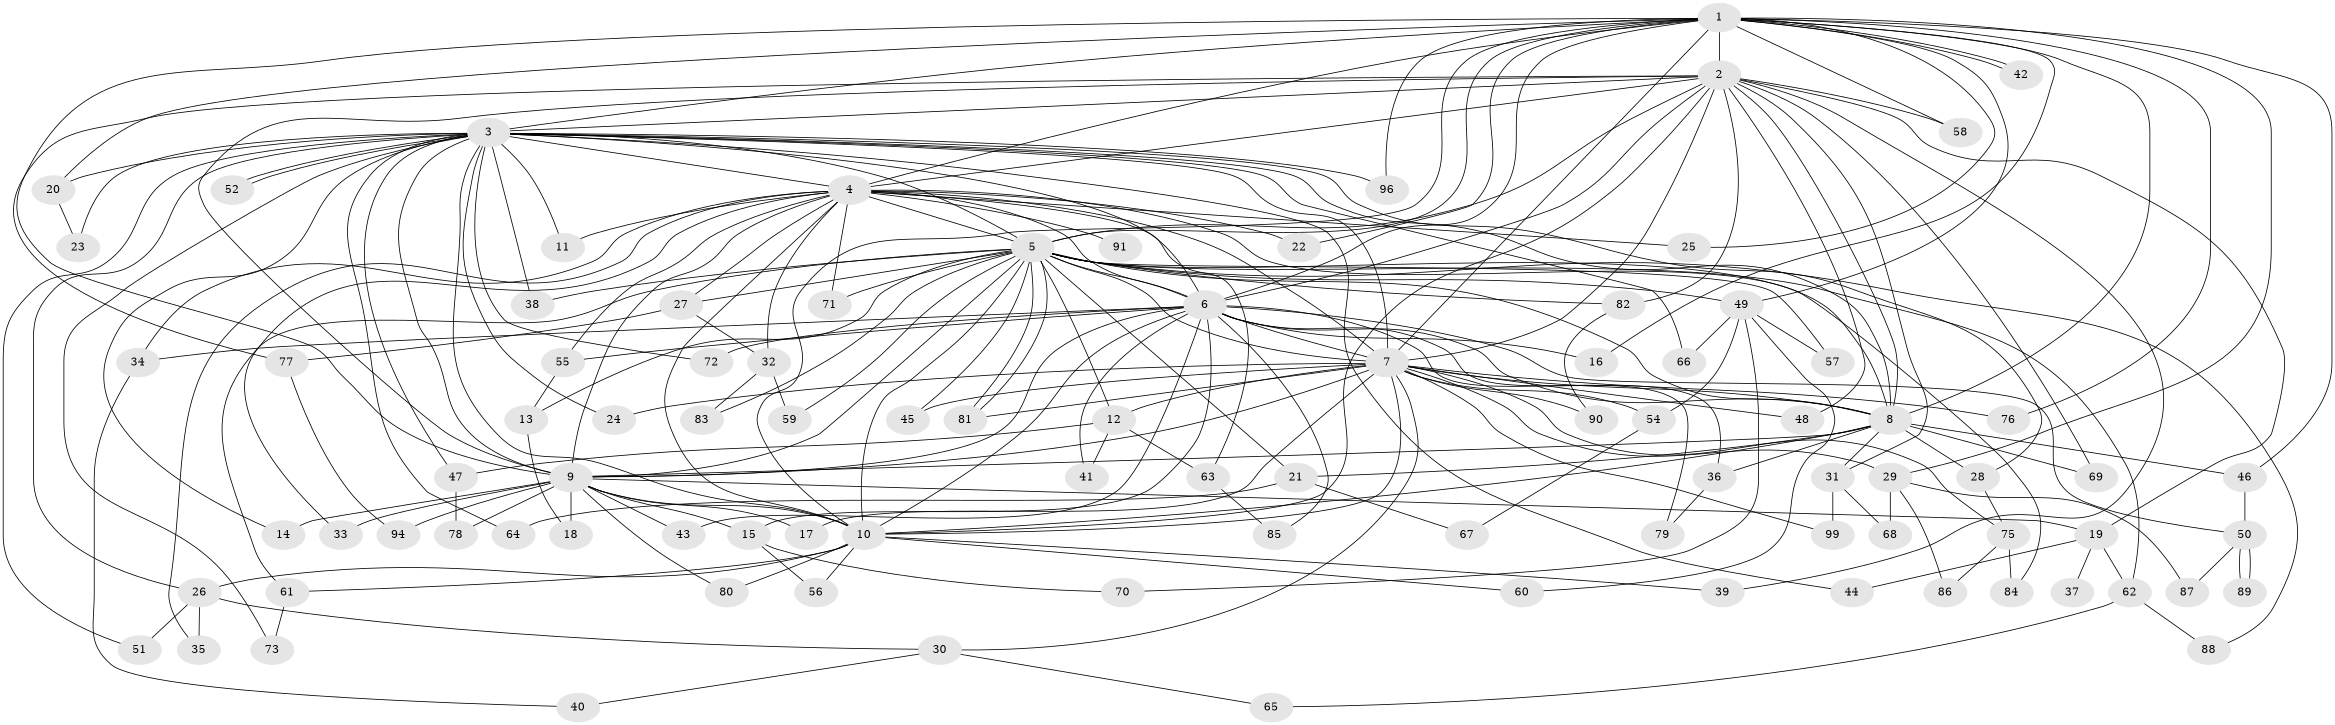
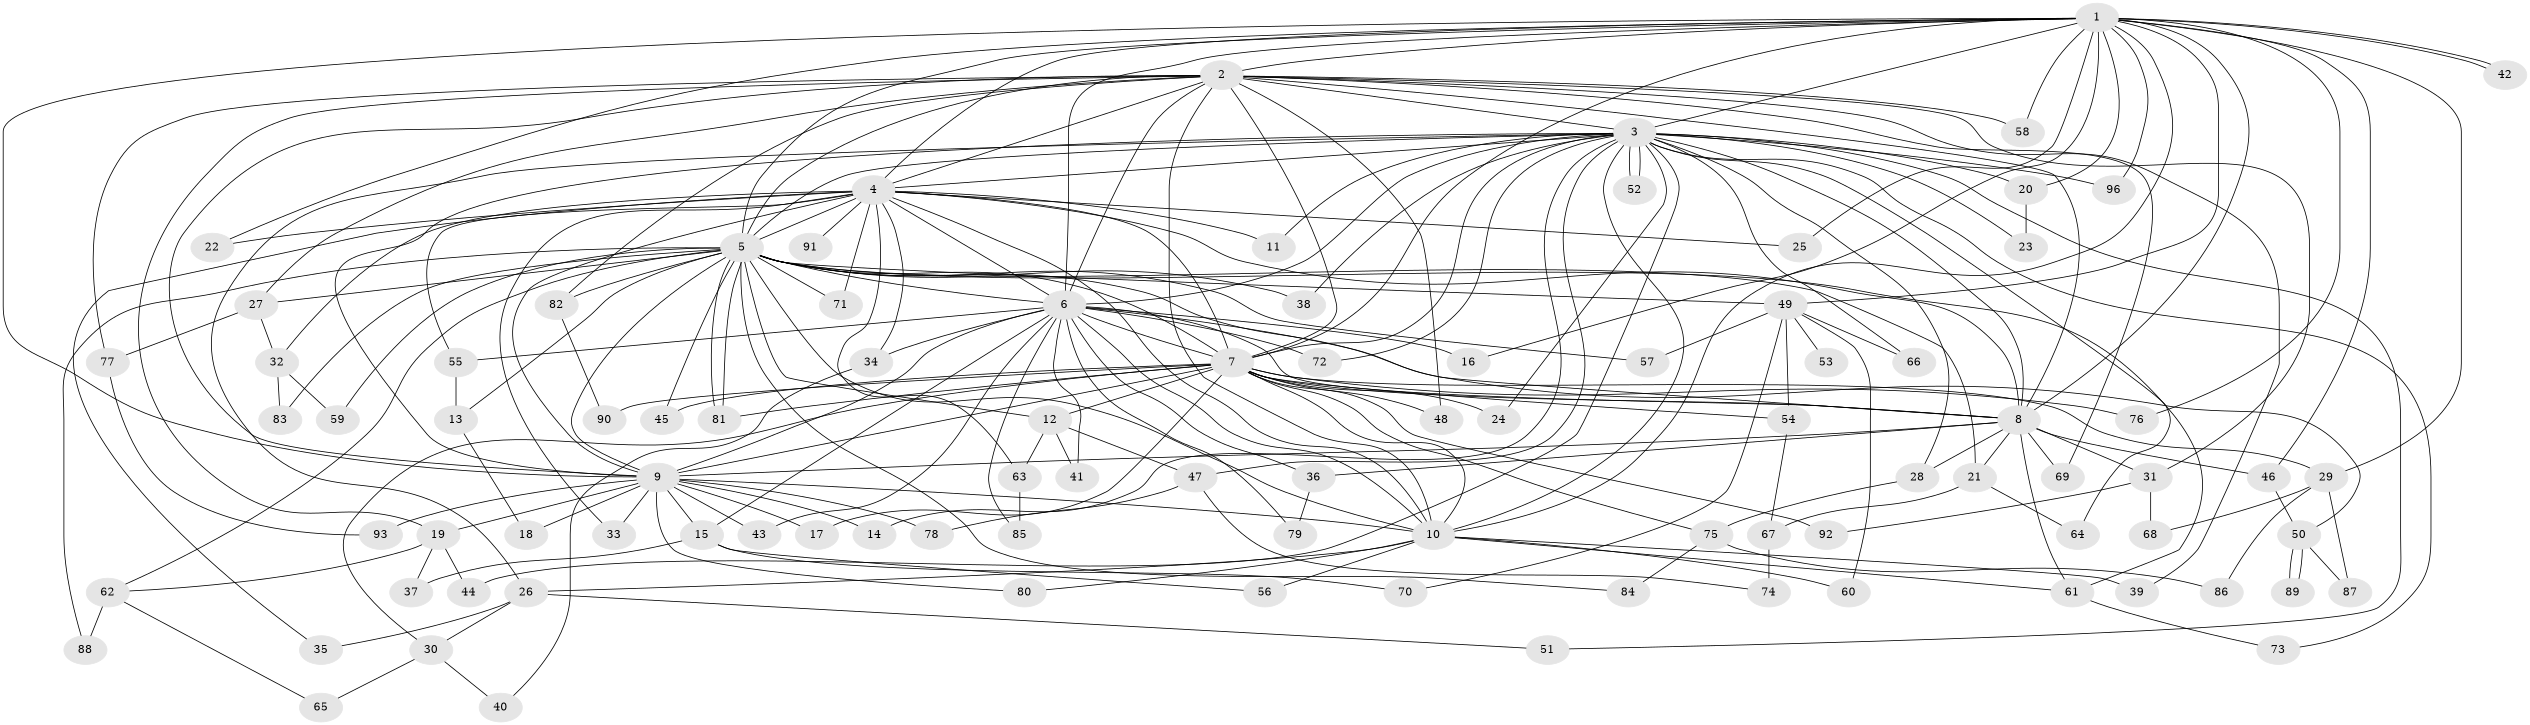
  graph {
    node [color=gray90 style=filled]
    1
    2
    3
    4
    5
    6
    7
    8
    9
    10
    16
    20
    22
    25
    29
    42
    46
    49
    58
    76
    n21 [label=96]
    19
    31
    39
    48
    69
    77
    82
    11
    14
    23
    24
    26
    28
    38
    44
    47
    51
    52
    64
    66
    72
    73
    27
    32
    33
    34
    35
    55
    63
    71
    91
    13
    12
    21
    45
    57
    59
    61
    62
    81
    83
    84
    88
    15
    36
    41
    43
    50
    79
    85
    17
    30
    54
    75
    90
-   92 [label=99]
+   92
    18
    78
    80
-   94
+   94 [label=93]
    56
    60
    68
    86
    87
+   53
    70
    37
+   74
    40
    67
    65
    89
    1 -- 2
    1 -- 3
    1 -- 4
    1 -- 5
    1 -- 6
    1 -- 7
    1 -- 8
    1 -- 9
    1 -- 10
    1 -- 16
    1 -- 20
    1 -- 22
    1 -- 25
    1 -- 29
    1 -- 42
    1 -- 42
    1 -- 46
    1 -- 49
    1 -- 58
    1 -- 76
    1 -- n21
    2 -- 3
    2 -- 4
    2 -- 5
    2 -- 6
    2 -- 7
    2 -- 8
    2 -- 9
    2 -- 10
    2 -- 58
    2 -- 19
    2 -- 31
    2 -- 39
    2 -- 48
    2 -- 69
    2 -- 77
    2 -- 82
    3 -- 4
    3 -- 5
    3 -- 6
    3 -- 7
    3 -- 8
    3 -- 9
    3 -- 10
    3 -- 20
    3 -- n21
    3 -- 11
    3 -- 14
    3 -- 23
    3 -- 24
    3 -- 26
    3 -- 28
    3 -- 38
    3 -- 44
    3 -- 47
    3 -- 51
    3 -- 52
    3 -- 52
    3 -- 64
    3 -- 66
    3 -- 72
    3 -- 73
    4 -- 5
    4 -- 6
    4 -- 7
    4 -- 8
    4 -- 9
    4 -- 10
    4 -- 22
    4 -- 25
    4 -- 11
-   4 -- 27
+   2 -- 27
    4 -- 32
    4 -- 33
    4 -- 34
    4 -- 35
    4 -- 55
    4 -- 63
    4 -- 71
    4 -- 91
    5 -- 6
    5 -- 7
    5 -- 8
    5 -- 9
    5 -- 10
    5 -- 49
    5 -- 82
    5 -- 38
    5 -- 27
    5 -- 71
    5 -- 13
    5 -- 12
    5 -- 21
    5 -- 45
    5 -- 57
    5 -- 59
    5 -- 61
    5 -- 62
    5 -- 81
    5 -- 81
    5 -- 83
    5 -- 84
    5 -- 88
    6 -- 7
    6 -- 8
    6 -- 9
    6 -- 10
    6 -- 16
    6 -- 72
    6 -- 34
    6 -- 55
    6 -- 15
    6 -- 36
    6 -- 41
    6 -- 43
    6 -- 50
    6 -- 79
    6 -- 85
    7 -- 8
    7 -- 9
    7 -- 10
    7 -- 29
    7 -- 76
    7 -- 48
    7 -- 24
    7 -- 12
    7 -- 45
    7 -- 81
    7 -- 17
    7 -- 30
    7 -- 54
    7 -- 75
    7 -- 90
    7 -- 92
    8 -- 9
-   8 -- 10
+   8 -- 61
    8 -- 46
    8 -- 31
    8 -- 69
    8 -- 28
    8 -- 21
    8 -- 36
    9 -- 10
    9 -- 19
    9 -- 14
    9 -- 33
    9 -- 15
    9 -- 43
    9 -- 17
    9 -- 18
    9 -- 78
    9 -- 80
    9 -- 94
    10 -- 39
    10 -- 26
    10 -- 61
    10 -- 80
    10 -- 56
    10 -- 60
    20 -- 23
    29 -- 68
    29 -- 86
    29 -- 87
    46 -- 50
    49 -- 66
    49 -- 57
    49 -- 54
    49 -- 60
+   49 -- 53
    49 -- 70
    19 -- 44
    19 -- 62
    19 -- 37
    31 -- 92
    31 -- 68
    77 -- 94
    82 -- 90
    26 -- 51
    26 -- 35
    26 -- 30
    28 -- 75
    47 -- 78
+   47 -- 74
    27 -- 77
    27 -- 32
    32 -- 59
    32 -- 83
    34 -- 40
    55 -- 13
    63 -- 85
    13 -- 18
    12 -- 47
    12 -- 63
    12 -- 41
    21 -- 64
    21 -- 67
    61 -- 73
    62 -- 88
    62 -- 65
    15 -- 56
    15 -- 70
+   15 -- 37
    36 -- 79
    50 -- 87
    50 -- 89
    50 -- 89
    30 -- 40
    30 -- 65
    54 -- 67
    75 -- 84
    75 -- 86
+   67 -- 74
  }
